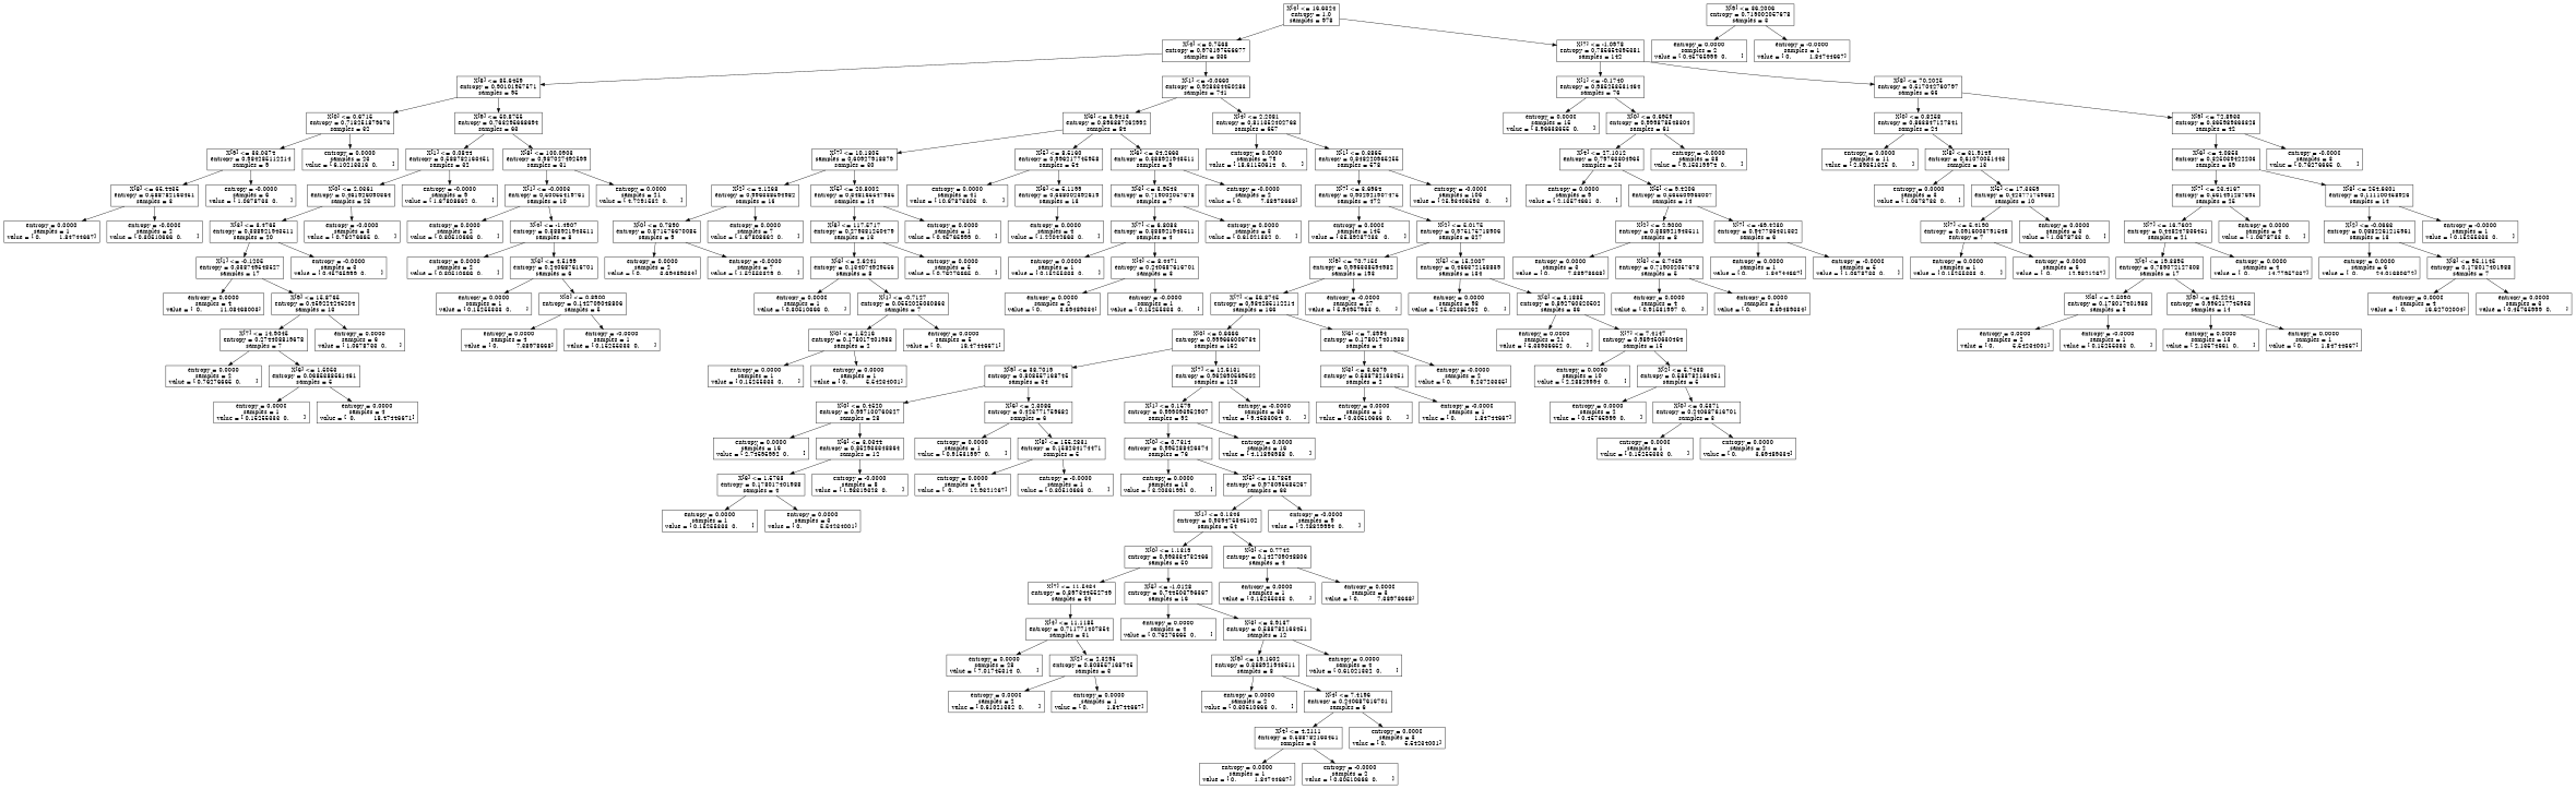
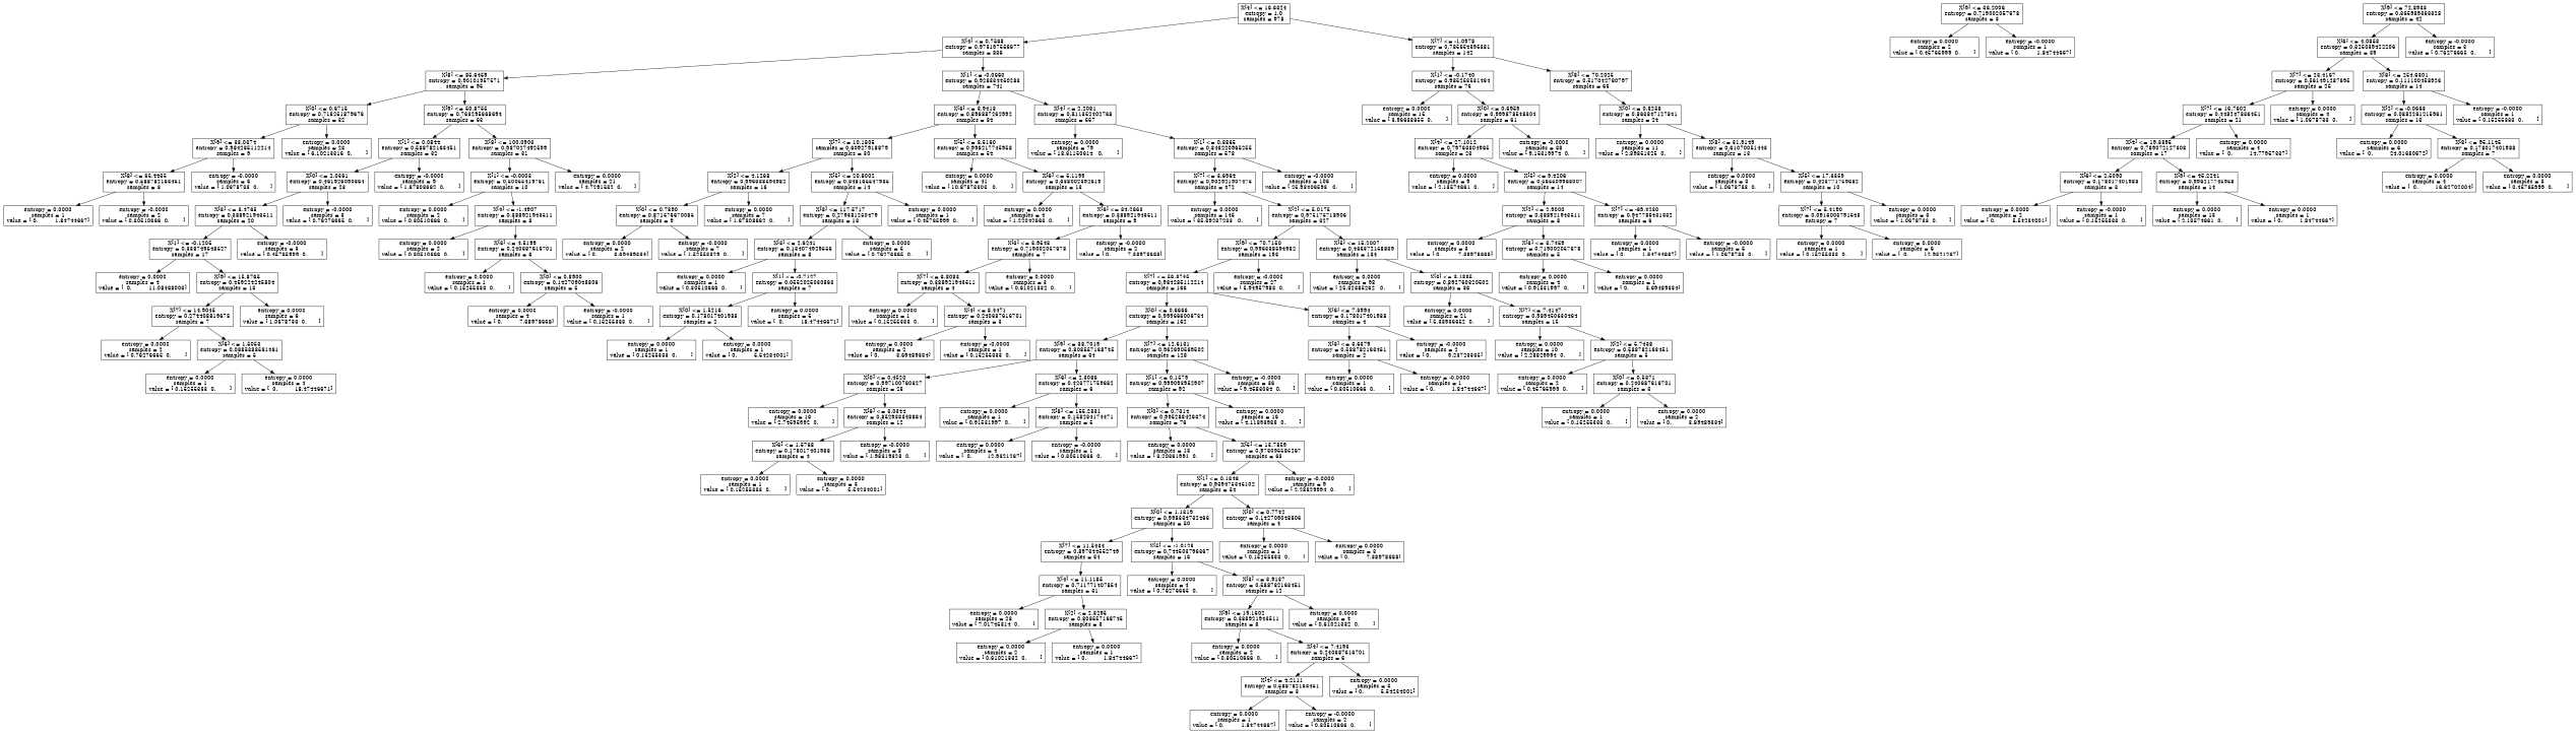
  digraph {
    node [shape=box]
    n1 [label="X[4] <= 16.6324\nentropy = 1.0\nsamples = 978"]
    n2 [label="X[4] <= 0.7568\nentropy = 0.973197556677\nsamples = 836"]
    n3 [label="X[7] <= -1.0978\nentropy = 0.785654395381\nsamples = 142"]
    n4 [label="X[8] <= 85.6459\nentropy = 0.90101957571\nsamples = 95"]
    n5 [label="X[1] <= -0.0660\nentropy = 0.928334450283\nsamples = 741"]
    n6 [label="X[1] <= -0.1740\nentropy = 0.985253531464\nsamples = 76"]
    n7 [label="X[8] <= 70.2025\nentropy = 0.517042760797\nsamples = 66"]
    n8 [label="X[0] <= 0.6715\nentropy = 0.718251879676\nsamples = 32"]
    n9 [label="X[9] <= 50.8755\nentropy = 0.763295668694\nsamples = 63"]
    n10 [label="X[6] <= 3.9413\nentropy = 0.896887262992\nsamples = 84"]
    n11 [label="X[4] <= 2.2081\nentropy = 0.811352402768\nsamples = 657"]
    n12 [label="X[9] <= 33.0374\nentropy = 0.984285112214\nsamples = 9"]
    n13 [label="entropy = 0.0000\nsamples = 23\nvalue = [ 6.10213316  0.        ]"]
    n14 [label="X[1] <= 0.0844\nentropy = 0.588782163451\nsamples = 32"]
    n15 [label="X[8] <= 100.0903\nentropy = 0.987027492599\nsamples = 31"]
    n16 [label="X[8] <= 65.4435\nentropy = 0.588782163451\nsamples = 3"]
    n17 [label="entropy = -0.0000\nsamples = 6\nvalue = [ 1.0678733  0.       ]"]
    n18 [label="entropy = 0.0000\nsamples = 1\nvalue = [ 0.          1.84744667]"]
    n19 [label="entropy = -0.0000\nsamples = 2\nvalue = [ 0.30510666  0.        ]"]
    n20 [label="X[0] <= 2.0361\nentropy = 0.461926090364\nsamples = 23"]
    n21 [label="entropy = -0.0000\nsamples = 9\nvalue = [ 1.67808662  0.        ]"]
    n22 [label="X[1] <= -0.0003\nentropy = 0.50055419761\nsamples = 10"]
    n23 [label="entropy = 0.0000\nsamples = 21\nvalue = [ 4.7291532  0.       ]"]
    n24 [label="X[3] <= 3.4765\nentropy = 0.388921943511\nsamples = 20"]
    n25 [label="entropy = -0.0000\nsamples = 3\nvalue = [ 0.76276665  0.        ]"]
    n26 [label="X[1] <= -0.1205\nentropy = 0.338749548527\nsamples = 17"]
    n27 [label="entropy = -0.0000\nsamples = 3\nvalue = [ 0.45765999  0.        ]"]
    n28 [label="entropy = 0.0000\nsamples = 4\nvalue = [  0.          11.08468003]"]
-   n29 [label="X[9] <= 15.8765\nentropy = 0.459224245204\nsamples = 13"]
+   n29 [label="X[9] <= 15.8765\nentropy = 0.459224245804\nsamples = 13"]
    n30 [label="X[7] <= 14.9045\nentropy = 0.274408819678\nsamples = 7"]
    n31 [label="entropy = 0.0000\nsamples = 6\nvalue = [ 1.0678733  0.       ]"]
    n32 [label="entropy = 0.0000\nsamples = 2\nvalue = [ 0.76276665  0.        ]"]
    n33 [label="X[6] <= 1.5053\nentropy = 0.0685388561461\nsamples = 5"]
    n34 [label="entropy = 0.0000\nsamples = 1\nvalue = [ 0.15255333  0.        ]"]
    n35 [label="entropy = 0.0000\nsamples = 4\nvalue = [  0.          18.47446671]"]
    n36 [label="entropy = 0.0000\nsamples = 2\nvalue = [ 0.30510666  0.        ]"]
    n37 [label="X[4] <= -1.4907\nentropy = 0.388921943511\nsamples = 8"]
    n38 [label="entropy = 0.0000\nsamples = 2\nvalue = [ 0.30510666  0.        ]"]
    n39 [label="X[3] <= 4.5199\nentropy = 0.240687616701\nsamples = 6"]
    n40 [label="entropy = 0.0000\nsamples = 1\nvalue = [ 0.15255333  0.        ]"]
    n41 [label="X[0] <= 0.8900\nentropy = 0.142709048806\nsamples = 5"]
    n42 [label="entropy = 0.0000\nsamples = 4\nvalue = [ 0.          7.38978668]"]
    n43 [label="entropy = -0.0000\nsamples = 1\nvalue = [ 0.15255333  0.        ]"]
    n44 [label="X[7] <= 10.1805\nsamples = 0.60927918879\nsamples = 30"]
    n45 [label="X[5] <= 8.5160\nentropy = 0.996217745958\nsamples = 54"]
    n46 [label="entropy = 0.0000\nsamples = 79\nvalue = [ 18.61150614   0.        ]"]
    n47 [label="X[1] <= 0.3865\nentropy = 0.848220965255\nsamples = 578"]
    n48 [label="X[2] <= 4.1268\nentropy = 0.996338594982\nsamples = 16"]
    n49 [label="X[5] <= 20.8002\nentropy = 0.348165547935\nsamples = 14"]
    n50 [label="entropy = 0.0000\nsamples = 41\nvalue = [ 10.67873303   0.        ]"]
    n51 [label="X[6] <= 5.1199\nentropy = 0.638002392619\nsamples = 13"]
    n52 [label="X[0] <= 0.7890\nentropy = 0.871576670085\nsamples = 9"]
    n53 [label="entropy = 0.0000\nsamples = 7\nvalue = [ 1.67808662  0.        ]"]
    n54 [label="X[8] <= 117.5717\nentropy = 0.279381250479\nsamples = 13"]
    n55 [label="entropy = 0.0000\nsamples = 1\nvalue = [ 0.45765999  0.        ]"]
    n56 [label="entropy = 0.0000\nsamples = 2\nvalue = [ 0.          3.69489334]"]
    n57 [label="entropy = -0.0000\nsamples = 7\nvalue = [ 1.52553329  0.        ]"]
    n58 [label="X[3] <= 2.6241\nentropy = 0.134074929556\nsamples = 8"]
    n59 [label="entropy = 0.0000\nsamples = 5\nvalue = [ 0.76276665  0.        ]"]
    n60 [label="entropy = 0.0000\nsamples = 1\nvalue = [ 0.30510666  0.        ]"]
    n61 [label="X[1] <= -0.7127\nentropy = 0.0552025030863\nsamples = 7"]
    n62 [label="X[0] <= 1.5216\nentropy = 0.178017401988\nsamples = 2"]
    n63 [label="entropy = 0.0000\nsamples = 5\nvalue = [  0.          18.47446671]"]
    n64 [label="entropy = 0.0000\nsamples = 1\nvalue = [ 0.15255333  0.        ]"]
    n65 [label="entropy = 0.0000\nsamples = 1\nvalue = [ 0.          5.54234001]"]
    n66 [label="entropy = 0.0000\nsamples = 4\nvalue = [ 1.22042663  0.        ]"]
    n67 [label="X[6] <= 34.2663\nentropy = 0.388921943511\nsamples = 9"]
    n68 [label="X[3] <= 3.9543\nentropy = 0.719002057678\nsamples = 7"]
    n69 [label="entropy = -0.0000\nsamples = 2\nvalue = [ 0.          7.38978668]"]
    n70 [label="X[7] <= 6.8083\nentropy = 0.388921943511\nsamples = 4"]
    n71 [label="entropy = 0.0000\nsamples = 3\nvalue = [ 0.61021332  0.        ]"]
    n72 [label="entropy = 0.0000\nsamples = 1\nvalue = [ 0.15255333  0.        ]"]
    n73 [label="X[4] <= 8.4471\nentropy = 0.240687616701\nsamples = 3"]
    n74 [label="entropy = 0.0000\nsamples = 2\nvalue = [ 0.          3.69489334]"]
    n75 [label="entropy = -0.0000\nsamples = 1\nvalue = [ 0.15255333  0.        ]"]
    n76 [label="X[7] <= 3.6964\nentropy = 0.902921907475\nsamples = 472"]
    n77 [label="entropy = -0.0000\nsamples = 106\nvalue = [ 25.93406593   0.        ]"]
    n78 [label="entropy = 0.0000\nsamples = 145\nvalue = [ 35.39237233   0.        ]"]
    n79 [label="X[2] <= 5.0175\nentropy = 0.975175718906\nsamples = 327"]
    n80 [label="X[9] <= 70.7150\nentropy = 0.996338594982\nsamples = 193"]
    n81 [label="X[5] <= 15.2007\nentropy = 0.466372158839\nsamples = 134"]
    n82 [label="X[7] <= 56.8745\nentropy = 0.984285112214\nsamples = 166"]
    n83 [label="entropy = -0.0000\nsamples = 27\nvalue = [ 5.94957983  0.        ]"]
    n84 [label="entropy = 0.0000\nsamples = 98\nvalue = [ 25.32385262   0.        ]"]
    n85 [label="X[3] <= 3.1885\nentropy = 0.892760320502\nsamples = 36"]
    n86 [label="X[0] <= 0.6666\nentropy = 0.999666006734\nsamples = 162"]
    n87 [label="X[6] <= 7.3994\nentropy = 0.178017401988\nsamples = 4"]
    n88 [label="X[9] <= 38.7019\nentropy = 0.808557168745\nsamples = 34"]
    n89 [label="X[7] <= 12.6131\nentropy = 0.962690569502\nsamples = 128"]
    n90 [label="X[3] <= 3.6379\nentropy = 0.588782163451\nsamples = 2"]
    n91 [label="entropy = -0.0000\nsamples = 2\nvalue = [ 0.          9.23723335]"]
    n92 [label="X[0] <= 0.4520\nentropy = 0.997100760327\nsamples = 28"]
    n93 [label="X[6] <= 2.3086\nentropy = 0.423771759682\nsamples = 6"]
    n94 [label="X[1] <= 0.1579\nentropy = 0.999093952907\nsamples = 92"]
    n95 [label="entropy = -0.0000\nsamples = 36\nvalue = [ 9.4583064  0.       ]"]
    n96 [label="entropy = 0.0000\nsamples = 16\nvalue = [ 2.74595992  0.        ]"]
    n97 [label="X[6] <= 3.0344\nentropy = 0.852933348864\nsamples = 12"]
    n98 [label="entropy = 0.0000\nsamples = 1\nvalue = [ 0.91531997  0.        ]"]
    n99 [label="X[8] <= 155.2831\nentropy = 0.158234174471\nsamples = 5"]
    n100 [label="X[6] <= 1.5768\nentropy = 0.178017401988\nsamples = 4"]
    n101 [label="entropy = -0.0000\nsamples = 8\nvalue = [ 1.98319328  0.        ]"]
    n102 [label="entropy = 0.0000\nsamples = 1\nvalue = [ 0.15255333  0.        ]"]
    n103 [label="entropy = 0.0000\nsamples = 3\nvalue = [ 0.          5.54234001]"]
    n104 [label="entropy = 0.0000\nsamples = 4\nvalue = [  0.         12.9321267]"]
    n105 [label="entropy = -0.0000\nsamples = 1\nvalue = [ 0.30510666  0.        ]"]
    n106 [label="X[0] <= 0.7314\nentropy = 0.995288426374\nsamples = 76"]
    n107 [label="entropy = 0.0000\nsamples = 16\nvalue = [ 4.11893988  0.        ]"]
    n108 [label="entropy = 0.0000\nsamples = 13\nvalue = [ 3.20361991  0.        ]"]
    n109 [label="X[5] <= 13.7859\nentropy = 0.973095585267\nsamples = 63"]
    n110 [label="X[1] <= 0.1346\nentropy = 0.939475345102\nsamples = 54"]
    n111 [label="entropy = -0.0000\nsamples = 9\nvalue = [ 2.28829994  0.        ]"]
    n112 [label="X[0] <= 1.1319\nentropy = 0.998334732466\nsamples = 50"]
    n113 [label="X[0] <= 0.7742\nentropy = 0.142709048806\nsamples = 4"]
    n114 [label="X[7] <= 11.5434\nentropy = 0.897344552749\nsamples = 34"]
    n115 [label="X[5] <= -1.0128\nentropy = 0.744503796367\nsamples = 16"]
    n116 [label="entropy = 0.0000\nsamples = 1\nvalue = [ 0.15255333  0.        ]"]
    n117 [label="entropy = 0.0000\nsamples = 3\nvalue = [ 0.          7.38978668]"]
    n118 [label="X[4] <= 11.1185\nentropy = 0.711771407854\nsamples = 31"]
    n119 [label="entropy = 0.0000\nsamples = 4\nvalue = [ 0.76276665  0.        ]"]
    n120 [label="X[3] <= 3.9137\nentropy = 0.588782163451\nsamples = 12"]
    n121 [label="entropy = 0.0000\nsamples = 28\nvalue = [ 7.01745314  0.        ]"]
    n122 [label="X[2] <= 2.3295\nentropy = 0.808557168745\nsamples = 3"]
    n123 [label="X[9] <= 36.2006\nentropy = 0.719002057678\nsamples = 3"]
    n124 [label="entropy = 0.0000\nsamples = 2\nvalue = [ 0.45765999  0.        ]"]
    n125 [label="entropy = -0.0000\nsamples = 1\nvalue = [ 0.          1.84744667]"]
    n126 [label="entropy = 0.0000\nsamples = 2\nvalue = [ 0.61021332  0.        ]"]
    n127 [label="entropy = 0.0000\nsamples = 1\nvalue = [ 0.          1.84744667]"]
    n128 [label="X[9] <= 19.1602\nentropy = 0.388921943511\nsamples = 8"]
    n129 [label="entropy = 0.0000\nsamples = 4\nvalue = [ 0.61021332  0.        ]"]
    n130 [label="entropy = 0.0000\nsamples = 2\nvalue = [ 0.30510666  0.        ]"]
    n131 [label="X[4] <= 7.4196\nentropy = 0.240687616701\nsamples = 6"]
    n132 [label="X[4] <= 4.2111\nentropy = 0.588782163451\nsamples = 3"]
    n133 [label="entropy = 0.0000\nsamples = 3\nvalue = [ 0.          5.54234001]"]
    n134 [label="entropy = 0.0000\nsamples = 1\nvalue = [ 0.          1.84744667]"]
    n135 [label="entropy = -0.0000\nsamples = 2\nvalue = [ 0.30510666  0.        ]"]
    n136 [label="entropy = 0.0000\nsamples = 1\nvalue = [ 0.30510666  0.        ]"]
    n137 [label="entropy = -0.0000\nsamples = 1\nvalue = [ 0.          1.84744667]"]
    n138 [label="entropy = 0.0000\nsamples = 21\nvalue = [ 5.33936652  0.        ]"]
    n139 [label="X[7] <= 7.4147\nentropy = 0.989450630464\nsamples = 15"]
    n140 [label="entropy = 0.0000\nsamples = 10\nvalue = [ 2.28829994  0.        ]"]
    n141 [label="X[2] <= 5.7438\nentropy = 0.588782163451\nsamples = 5"]
    n142 [label="entropy = 0.0000\nsamples = 2\nvalue = [ 0.45765999  0.        ]"]
    n143 [label="X[0] <= 0.5371\nentropy = 0.240687616701\nsamples = 3"]
    n144 [label="entropy = 0.0000\nsamples = 1\nvalue = [ 0.15255333  0.        ]"]
    n145 [label="entropy = 0.0000\nsamples = 2\nvalue = [ 0.          3.69489334]"]
    n146 [label="entropy = 0.0000\nsamples = 15\nvalue = [ 3.96638655  0.        ]"]
    n147 [label="X[0] <= 0.6959\nentropy = 0.999878548304\nsamples = 61"]
    n148 [label="X[0] <= 0.8258\nentropy = 0.863847127841\nsamples = 24"]
    n149 [label="X[9] <= 72.8933\nentropy = 0.365989363328\nsamples = 42"]
    n150 [label="X[4] <= 27.1012\nentropy = 0.79763304965\nsamples = 23"]
    n151 [label="entropy = -0.0000\nsamples = 38\nvalue = [ 9.15319974  0.        ]"]
    n152 [label="entropy = 0.0000\nsamples = 9\nvalue = [ 2.13574661  0.        ]"]
    n153 [label="X[5] <= 9.4206\nentropy = 0.565509963007\nsamples = 14"]
    n154 [label="X[2] <= 2.9000\nentropy = 0.388921943511\nsamples = 8"]
    n155 [label="X[7] <= -69.4230\nentropy = 0.947786431332\nsamples = 6"]
    n156 [label="entropy = 0.0000\nsamples = 3\nvalue = [ 0.          7.38978668]"]
    n157 [label="X[3] <= 3.7459\nentropy = 0.719002057678\nsamples = 5"]
    n158 [label="entropy = 0.0000\nsamples = 1\nvalue = [ 0.          1.84744667]"]
    n159 [label="entropy = -0.0000\nsamples = 5\nvalue = [ 1.0678733  0.       ]"]
    n160 [label="entropy = 0.0000\nsamples = 4\nvalue = [ 0.91531997  0.        ]"]
    n161 [label="entropy = 0.0000\nsamples = 1\nvalue = [ 0.          3.69489334]"]
    n162 [label="entropy = 0.0000\nsamples = 11\nvalue = [ 2.89851325  0.        ]"]
    n163 [label="X[8] <= 31.9149\nentropy = 0.61070051443\nsamples = 13"]
    n164 [label="X[6] <= 4.0853\nentropy = 0.325039422206\nsamples = 39"]
    n165 [label="entropy = -0.0000\nsamples = 3\nvalue = [ 0.76276665  0.        ]"]
    n166 [label="entropy = 0.0000\nsamples = 3\nvalue = [ 1.0678733  0.       ]"]
    n167 [label="X[5] <= 17.3359\nentropy = 0.423771759682\nsamples = 10"]
    n168 [label="X[7] <= 5.4190\nentropy = 0.0916003791548\nentropy = 7"]
    n169 [label="entropy = 0.0000\nsamples = 3\nvalue = [ 1.0678733  0.       ]"]
    n170 [label="entropy = 0.0000\nsamples = 1\nvalue = [ 0.15255333  0.        ]"]
    n171 [label="entropy = 0.0000\nsamples = 6\nvalue = [  0.         12.9321267]"]
    n172 [label="X[7] <= 23.4167\nentropy = 0.561491287695\nsamples = 25"]
    n173 [label="X[8] <= 254.6301\nentropy = 0.111100458926\nsamples = 14"]
    n174 [label="X[7] <= 16.7602\nentropy = 0.448247836451\nsamples = 21"]
    n175 [label="entropy = 0.0000\nsamples = 4\nvalue = [ 1.0678733  0.       ]"]
    n176 [label="X[2] <= -0.0663\nentropy = 0.0882261215961\nsamples = 13"]
    n177 [label="entropy = -0.0000\nsamples = 1\nvalue = [ 0.15255333  0.        ]"]
    n178 [label="X[4] <= 19.3895\nentropy = 0.789072127308\nsamples = 17"]
    n179 [label="entropy = 0.0000\nsamples = 4\nvalue = [  0.          14.77957337]"]
    n180 [label="X[6] <= 2.5090\nentropy = 0.178017401988\nsamples = 3"]
    n181 [label="X[9] <= 45.2241\nentropy = 0.996217745958\nsamples = 14"]
    n182 [label="entropy = 0.0000\nsamples = 2\nvalue = [ 0.          5.54234001]"]
    n183 [label="entropy = -0.0000\nsamples = 1\nvalue = [ 0.15255333  0.        ]"]
    n184 [label="entropy = 0.0000\nsamples = 13\nvalue = [ 2.13574661  0.        ]"]
    n185 [label="entropy = 0.0000\nsamples = 1\nvalue = [ 0.          1.84744667]"]
    n186 [label="entropy = 0.0000\nsamples = 6\nvalue = [  0.          24.01680672]"]
    n187 [label="X[8] <= 95.1145\nentropy = 0.178017401988\nsamples = 7"]
    n188 [label="entropy = 0.0000\nsamples = 4\nvalue = [  0.          16.62702004]"]
    n189 [label="entropy = 0.0000\nsamples = 3\nvalue = [ 0.45765999  0.        ]"]
    n1 -> n2
    n1 -> n3
    n2 -> n4
    n2 -> n5
    n3 -> n6
    n3 -> n7
    n4 -> n8
    n4 -> n9
    n5 -> n10
    n5 -> n11
    n6 -> n146
    n6 -> n147
    n7 -> n148
-   n7 -> n149
    n8 -> n12
    n8 -> n13
    n9 -> n14
    n9 -> n15
    n10 -> n44
    n10 -> n45
    n11 -> n46
    n11 -> n47
    n12 -> n16
    n12 -> n17
    n14 -> n20
    n14 -> n21
    n15 -> n22
    n15 -> n23
    n16 -> n18
    n16 -> n19
    n20 -> n24
    n20 -> n25
    n22 -> n36
    n22 -> n37
    n24 -> n26
    n24 -> n27
    n26 -> n28
    n26 -> n29
    n29 -> n30
    n29 -> n31
    n30 -> n32
    n30 -> n33
    n33 -> n34
    n33 -> n35
    n37 -> n38
    n37 -> n39
    n39 -> n40
    n39 -> n41
    n41 -> n42
    n41 -> n43
    n44 -> n48
    n44 -> n49
    n45 -> n50
    n45 -> n51
    n47 -> n76
    n47 -> n77
    n48 -> n52
    n48 -> n53
    n49 -> n54
    n49 -> n55
    n51 -> n66
-   n10 -> n67
+   n51 -> n67
    n52 -> n56
    n52 -> n57
    n54 -> n58
    n54 -> n59
    n58 -> n60
    n58 -> n61
    n61 -> n62
    n61 -> n63
    n62 -> n64
    n62 -> n65
    n67 -> n68
    n67 -> n69
    n68 -> n70
    n68 -> n71
    n70 -> n72
    n70 -> n73
    n73 -> n74
    n73 -> n75
    n76 -> n78
    n76 -> n79
    n79 -> n80
    n79 -> n81
    n80 -> n82
    n80 -> n83
    n81 -> n84
    n81 -> n85
    n82 -> n86
    n82 -> n87
    n85 -> n138
    n85 -> n139
    n86 -> n88
    n86 -> n89
    n87 -> n90
    n87 -> n91
    n88 -> n92
    n88 -> n93
    n89 -> n94
    n89 -> n95
    n90 -> n136
    n90 -> n137
    n92 -> n96
    n92 -> n97
    n93 -> n98
    n93 -> n99
    n94 -> n106
    n94 -> n107
    n97 -> n100
    n97 -> n101
    n99 -> n104
    n99 -> n105
    n100 -> n102
    n100 -> n103
    n106 -> n108
    n106 -> n109
    n109 -> n110
    n109 -> n111
    n110 -> n112
    n110 -> n113
    n112 -> n114
    n112 -> n115
    n113 -> n116
    n113 -> n117
    n114 -> n118
    n115 -> n119
    n115 -> n120
    n118 -> n121
    n118 -> n122
    n120 -> n128
    n120 -> n129
    n122 -> n126
    n122 -> n127
    n123 -> n124
    n123 -> n125
    n128 -> n130
    n128 -> n131
    n131 -> n132
    n131 -> n133
    n132 -> n134
    n132 -> n135
    n139 -> n140
    n139 -> n141
    n141 -> n142
    n141 -> n143
    n143 -> n144
    n143 -> n145
    n147 -> n150
    n147 -> n151
    n148 -> n162
    n148 -> n163
    n149 -> n164
    n149 -> n165
    n150 -> n152
    n150 -> n153
    n153 -> n154
    n153 -> n155
    n154 -> n156
    n154 -> n157
    n155 -> n158
    n155 -> n159
    n157 -> n160
    n157 -> n161
    n163 -> n166
    n163 -> n167
    n164 -> n172
    n164 -> n173
    n167 -> n168
    n167 -> n169
    n168 -> n170
    n168 -> n171
    n172 -> n174
    n172 -> n175
    n173 -> n176
    n173 -> n177
    n174 -> n178
    n174 -> n179
    n176 -> n186
    n176 -> n187
    n178 -> n180
    n178 -> n181
    n180 -> n182
    n180 -> n183
    n181 -> n184
    n181 -> n185
    n187 -> n188
    n187 -> n189
  }
